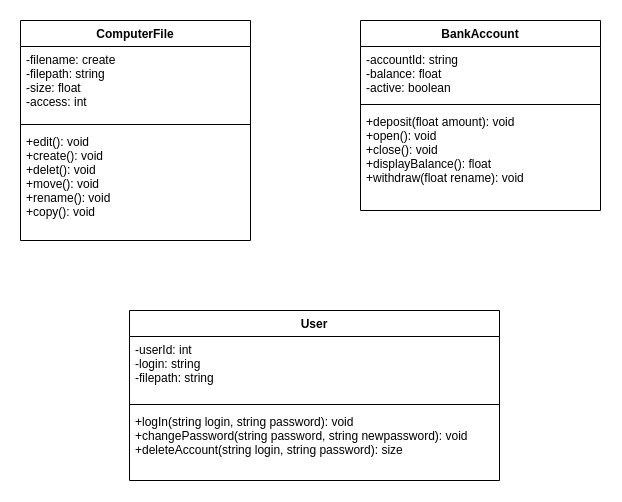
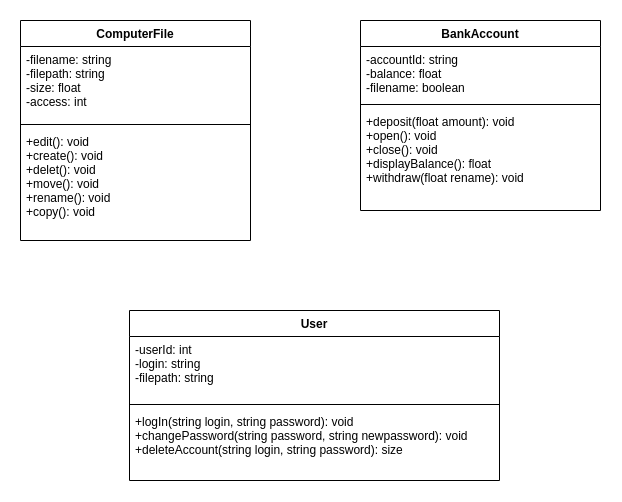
  <mxCell id="0" />
  <mxCell id="1" parent="0" />
  <mxCell id="2" value="ComputerFile" style="swimlane;fontStyle=1;align=center;verticalAlign=top;childLayout=stackLayout;horizontal=1;startSize=26;horizontalStack=0;resizeParent=1;resizeParentMax=0;resizeLast=0;collapsible=1;marginBottom=0;" vertex="1" parent="1"><mxGeometry x="20" y="20" width="230" height="220" as="geometry" /></mxCell>
- <mxCell id="3" value="-filename: create&#10;-filepath: string&#10;-size: float&#10;-access: int" style="text;strokeColor=none;fillColor=none;align=left;verticalAlign=top;spacingLeft=4;spacingRight=4;overflow=hidden;rotatable=0;points=[[0,0.5],[1,0.5]];portConstraint=eastwest;" vertex="1" parent="2"><mxGeometry y="26" width="230" height="74" as="geometry" /></mxCell>
+ <mxCell id="3" value="-filename: string&#10;-filepath: string&#10;-size: float&#10;-access: int" style="text;strokeColor=none;fillColor=none;align=left;verticalAlign=top;spacingLeft=4;spacingRight=4;overflow=hidden;rotatable=0;points=[[0,0.5],[1,0.5]];portConstraint=eastwest;" vertex="1" parent="2"><mxGeometry y="26" width="230" height="74" as="geometry" /></mxCell>
  <mxCell id="4" value="" style="line;strokeWidth=1;fillColor=none;align=left;verticalAlign=middle;spacingTop=-1;spacingLeft=3;spacingRight=3;rotatable=0;labelPosition=right;points=[];portConstraint=eastwest;strokeColor=inherit;" vertex="1" parent="2"><mxGeometry y="100" width="230" height="8" as="geometry" /></mxCell>
  <mxCell id="5" value="+edit(): void&#10;+create(): void&#10;+delet(): void&#10;+move(): void&#10;+rename(): void&#10;+copy(): void" style="text;strokeColor=none;fillColor=none;align=left;verticalAlign=top;spacingLeft=4;spacingRight=4;overflow=hidden;rotatable=0;points=[[0,0.5],[1,0.5]];portConstraint=eastwest;" vertex="1" parent="2"><mxGeometry y="108" width="230" height="112" as="geometry" /></mxCell>
  <mxCell id="6" value="BankAccount" style="swimlane;fontStyle=1;align=center;verticalAlign=top;childLayout=stackLayout;horizontal=1;startSize=26;horizontalStack=0;resizeParent=1;resizeParentMax=0;resizeLast=0;collapsible=1;marginBottom=0;" vertex="1" parent="1"><mxGeometry x="360" y="20" width="240" height="190" as="geometry" /></mxCell>
- <mxCell id="7" value="-accountId: string&#10;-balance: float&#10;-active: boolean&#10;" style="text;strokeColor=none;fillColor=none;align=left;verticalAlign=top;spacingLeft=4;spacingRight=4;overflow=hidden;rotatable=0;points=[[0,0.5],[1,0.5]];portConstraint=eastwest;" vertex="1" parent="6"><mxGeometry y="26" width="240" height="54" as="geometry" /></mxCell>
+ <mxCell id="7" value="-accountId: string&#10;-balance: float&#10;-filename: boolean&#10;" style="text;strokeColor=none;fillColor=none;align=left;verticalAlign=top;spacingLeft=4;spacingRight=4;overflow=hidden;rotatable=0;points=[[0,0.5],[1,0.5]];portConstraint=eastwest;" vertex="1" parent="6"><mxGeometry y="26" width="240" height="54" as="geometry" /></mxCell>
  <mxCell id="8" value="" style="line;strokeWidth=1;fillColor=none;align=left;verticalAlign=middle;spacingTop=-1;spacingLeft=3;spacingRight=3;rotatable=0;labelPosition=right;points=[];portConstraint=eastwest;strokeColor=inherit;" vertex="1" parent="6"><mxGeometry y="80" width="240" height="8" as="geometry" /></mxCell>
  <mxCell id="9" value="+deposit(float amount): void&#10;+open(): void&#10;+close(): void&#10;+displayBalance(): float&#10;+withdraw(float rename): void" style="text;strokeColor=none;fillColor=none;align=left;verticalAlign=top;spacingLeft=4;spacingRight=4;overflow=hidden;rotatable=0;points=[[0,0.5],[1,0.5]];portConstraint=eastwest;" vertex="1" parent="6"><mxGeometry y="88" width="240" height="102" as="geometry" /></mxCell>
  <mxCell id="10" value="User" style="swimlane;fontStyle=1;align=center;verticalAlign=top;childLayout=stackLayout;horizontal=1;startSize=26;horizontalStack=0;resizeParent=1;resizeParentMax=0;resizeLast=0;collapsible=1;marginBottom=0;" vertex="1" parent="1"><mxGeometry x="129" y="310" width="370" height="170" as="geometry" /></mxCell>
  <mxCell id="11" value="-userId: int&#10;-login: string&#10;-filepath: string&#10;&#10;&#10;" style="text;strokeColor=none;fillColor=none;align=left;verticalAlign=top;spacingLeft=4;spacingRight=4;overflow=hidden;rotatable=0;points=[[0,0.5],[1,0.5]];portConstraint=eastwest;" vertex="1" parent="10"><mxGeometry y="26" width="370" height="64" as="geometry" /></mxCell>
  <mxCell id="12" value="" style="line;strokeWidth=1;fillColor=none;align=left;verticalAlign=middle;spacingTop=-1;spacingLeft=3;spacingRight=3;rotatable=0;labelPosition=right;points=[];portConstraint=eastwest;strokeColor=inherit;" vertex="1" parent="10"><mxGeometry y="90" width="370" height="8" as="geometry" /></mxCell>
  <mxCell id="13" value="+logIn(string login, string password): void&#10;+changePassword(string password, string newpassword): void&#10;+deleteAccount(string login, string password): size" style="text;strokeColor=none;fillColor=none;align=left;verticalAlign=top;spacingLeft=4;spacingRight=4;overflow=hidden;rotatable=0;points=[[0,0.5],[1,0.5]];portConstraint=eastwest;" vertex="1" parent="10"><mxGeometry y="98" width="370" height="72" as="geometry" /></mxCell>
